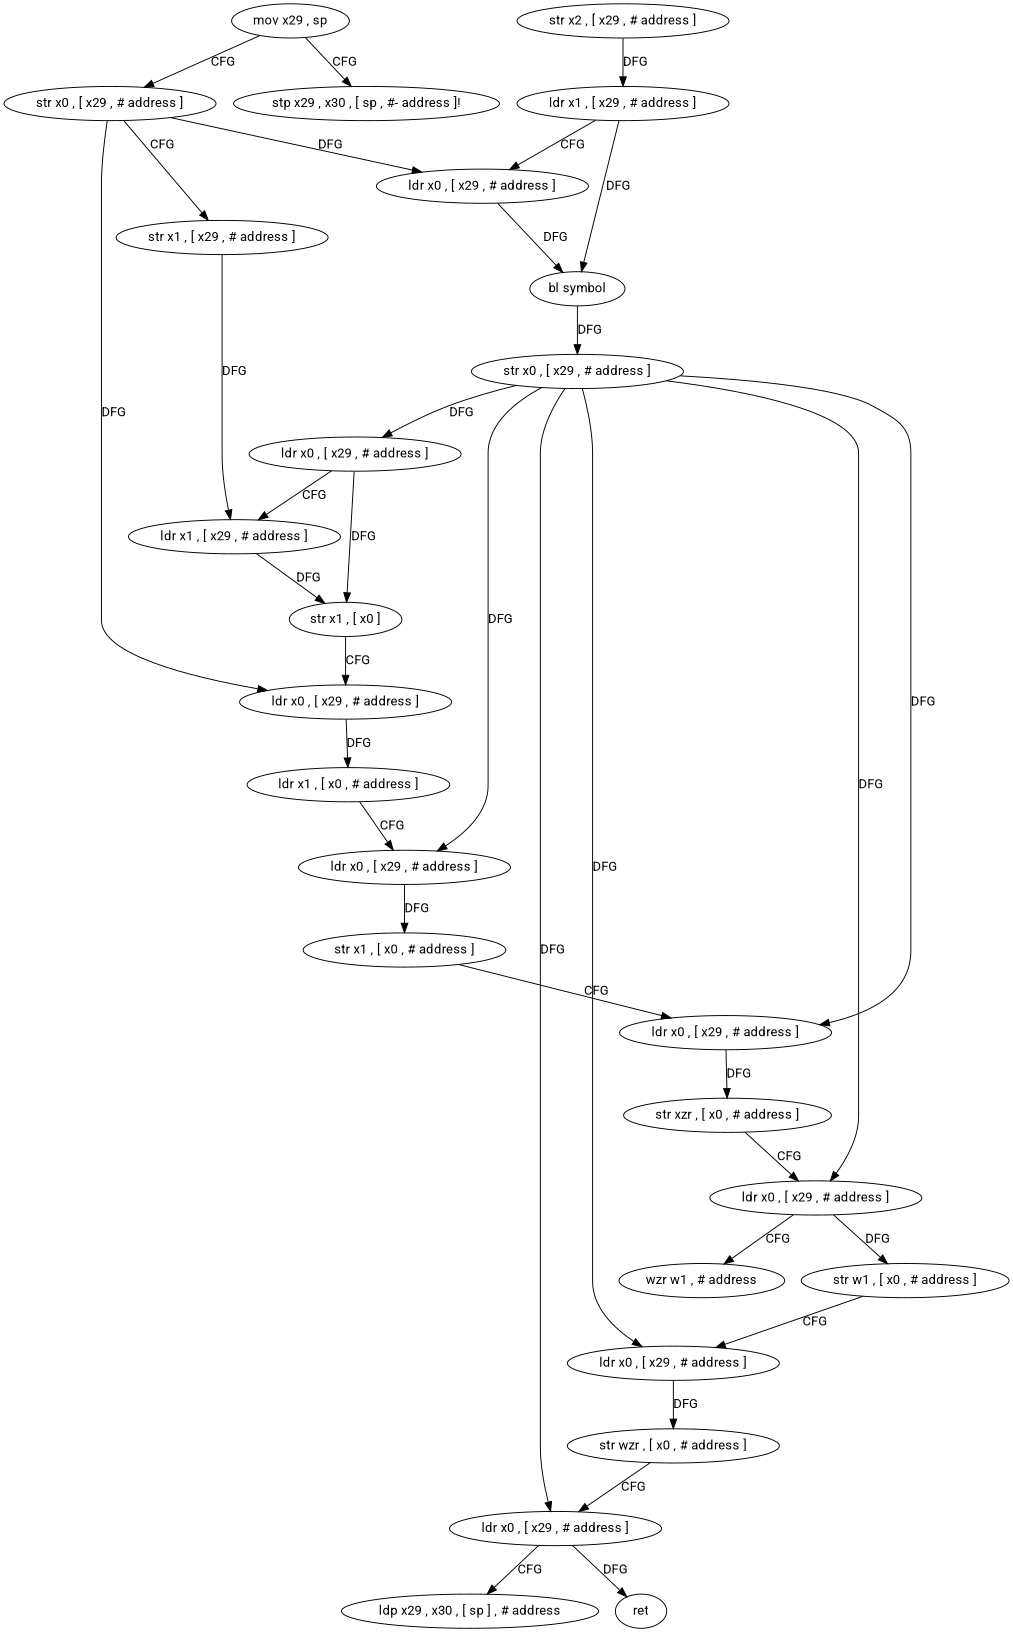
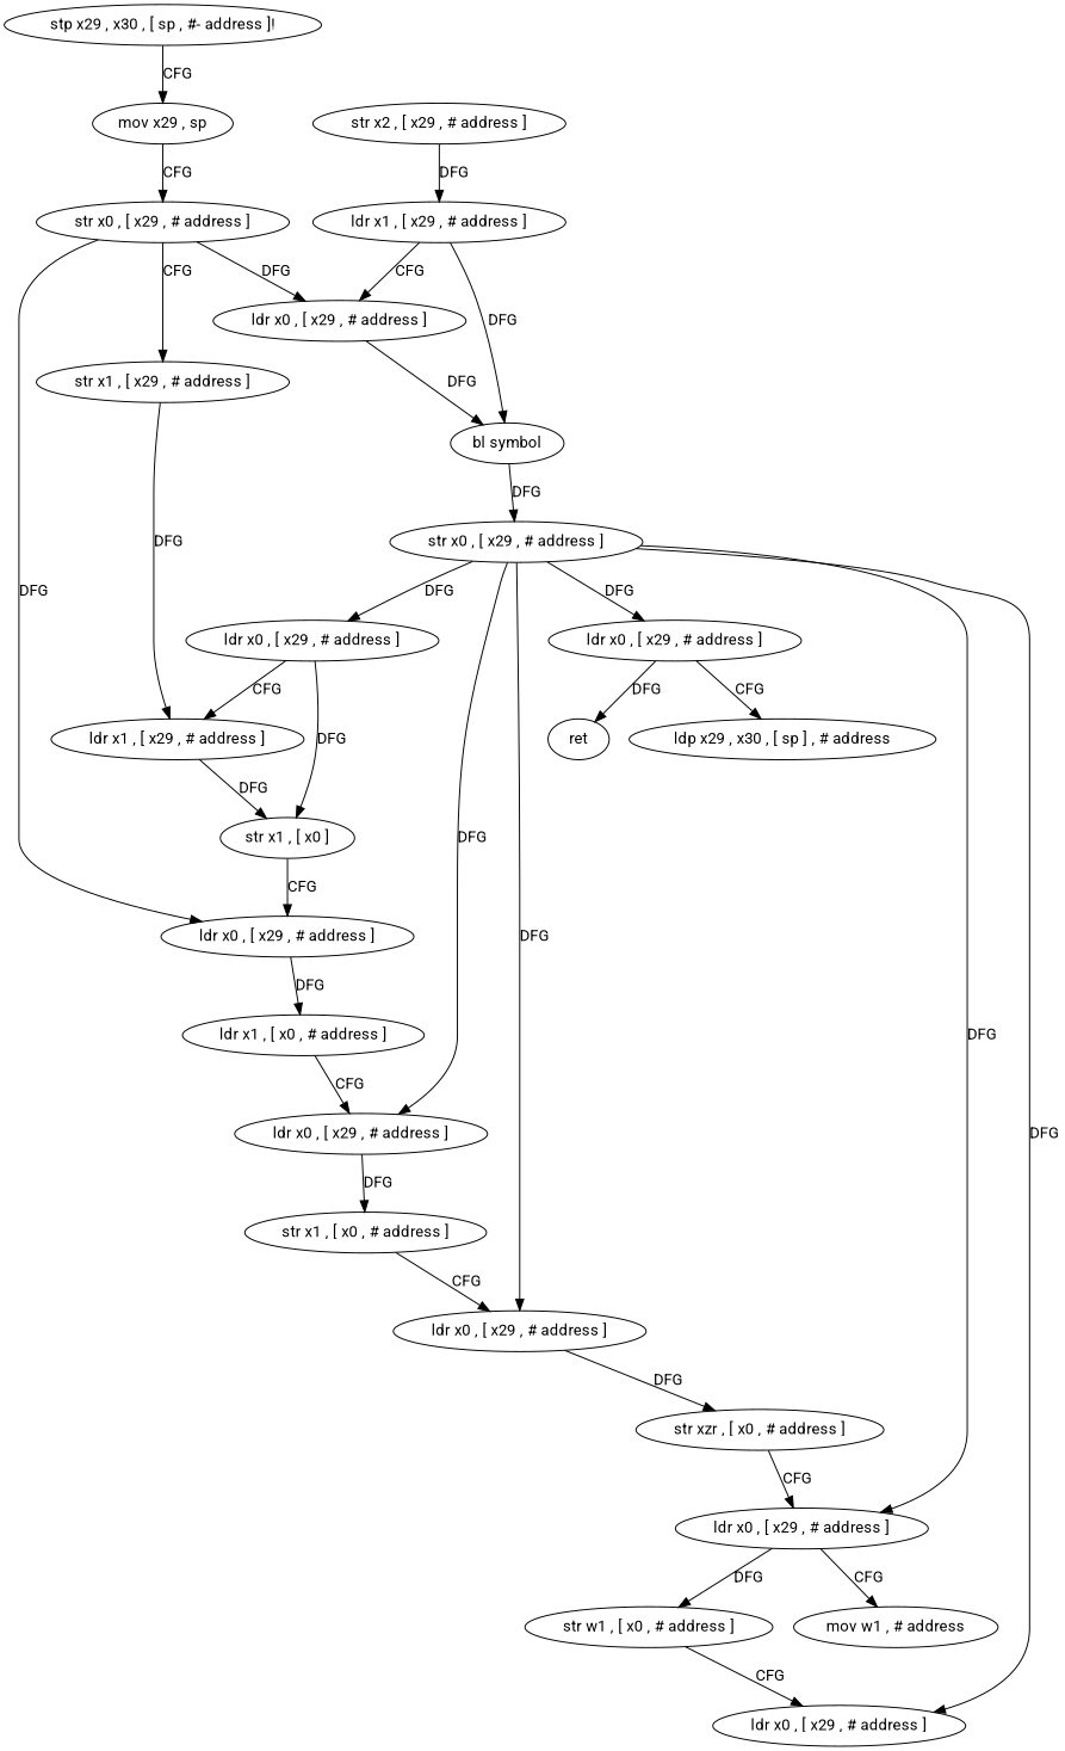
  digraph {
    fontname=Roboto
    node [fontname=Roboto]
    edge [fontname=Roboto]
    n1 [label="stp x29 , x30 , [ sp , #- address ]!"]
    n2 [label="mov x29 , sp"]
    n3 [label="str x0 , [ x29 , # address ]"]
    n4 [label="str x1 , [ x29 , # address ]"]
    n5 [label="ldr x0 , [ x29 , # address ]"]
    n6 [label="ldr x0 , [ x29 , # address ]"]
    n7 [label="ldr x1 , [ x29 , # address ]"]
    n8 [label="bl symbol"]
    n9 [label="ldr x1 , [ x0 , # address ]"]
    n10 [label="str x2 , [ x29 , # address ]"]
    n11 [label="ldr x1 , [ x29 , # address ]"]
    n12 [label="str x1 , [ x0 ]"]
    n13 [label="str x0 , [ x29 , # address ]"]
    n14 [label="ldr x0 , [ x29 , # address ]"]
    n15 [label="ldr x0 , [ x29 , # address ]"]
    n16 [label="ldr x0 , [ x29 , # address ]"]
    n17 [label="ldr x0 , [ x29 , # address ]"]
    n18 [label="ldr x0 , [ x29 , # address ]"]
    n19 [label="ldr x0 , [ x29 , # address ]"]
    n20 [label="str x1 , [ x0 , # address ]"]
    n21 [label="str xzr , [ x0 , # address ]"]
-   n22 [label="wzr w1 , # address"]
+   n22 [label="mov w1 , # address"]
    n23 [label="str w1 , [ x0 , # address ]"]
-   n24 [label="str wzr , [ x0 , # address ]"]
    n25 [label="ldp x29 , x30 , [ sp ] , # address"]
    n26 [label=ret]
-   n2 -> n1 [label=CFG]
+   n1 -> n2 [label=CFG]
    n2 -> n3 [label=CFG]
    n3 -> n4 [label=CFG]
    n3 -> n5 [label=DFG]
    n3 -> n6 [label=DFG]
    n4 -> n7 [label=DFG]
    n5 -> n8 [label=DFG]
    n6 -> n9 [label=DFG]
    n7 -> n12 [label=DFG]
    n8 -> n13 [label=DFG]
    n9 -> n15 [label=CFG]
    n10 -> n11 [label=DFG]
    n11 -> n5 [label=CFG]
    n11 -> n8 [label=DFG]
    n12 -> n6 [label=CFG]
    n13 -> n14 [label=DFG]
    n13 -> n15 [label=DFG]
    n13 -> n16 [label=DFG]
    n13 -> n17 [label=DFG]
    n13 -> n18 [label=DFG]
    n13 -> n19 [label=DFG]
    n14 -> n7 [label=CFG]
    n14 -> n12 [label=DFG]
    n15 -> n20 [label=DFG]
    n16 -> n21 [label=DFG]
    n17 -> n22 [label=CFG]
    n17 -> n23 [label=DFG]
-   n18 -> n24 [label=DFG]
    n19 -> n25 [label=CFG]
    n19 -> n26 [label=DFG]
    n20 -> n16 [label=CFG]
    n21 -> n17 [label=CFG]
    n23 -> n18 [label=CFG]
-   n24 -> n19 [label=CFG]
  }
